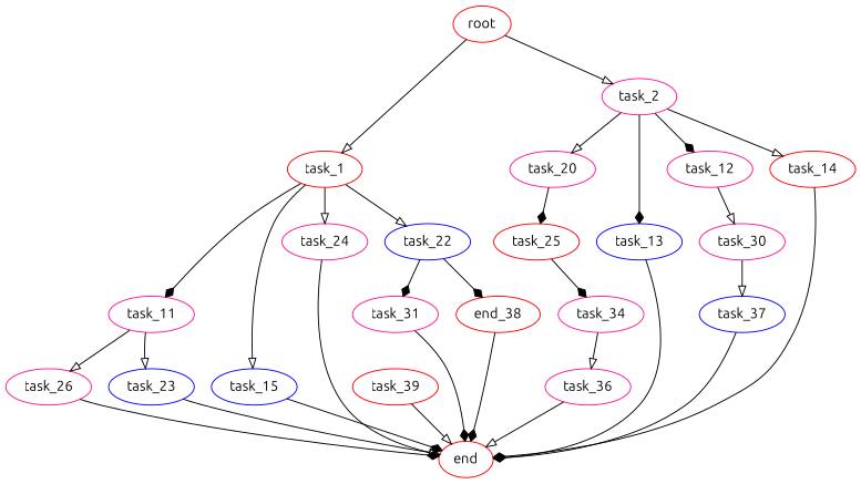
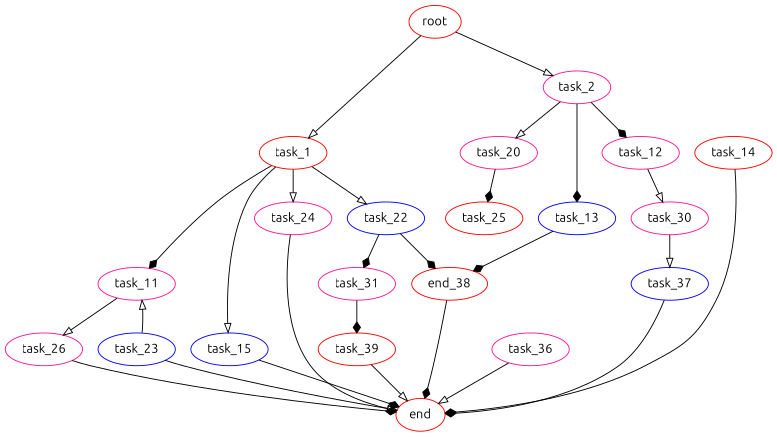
  digraph {
    fontname=Ubuntu
    node [color=deeppink fontname=Ubuntu]
    edge [arrowhead=onormal fontname=Ubuntu]
    root [color=red]
    task_1 [color=red]
    task_2
    task_11
    task_15 [color=blue]
    task_22 [color=blue]
    task_24
    task_12
    task_13 [color=blue]
    task_14 [color=red]
    task_20
    task_23 [color=blue]
    task_26
    end [color=red]
    task_31
    n16 [color=red label=end_38]
    task_30
    task_25 [color=red]
    task_37 [color=blue]
-   task_34
    task_39 [color=red]
    task_36
    root -> task_1
    root -> task_2
    task_1 -> task_11 [arrowhead=diamond]
    task_1 -> task_15
    task_1 -> task_22
    task_1 -> task_24
    task_2 -> task_12 [arrowhead=diamond]
    task_2 -> task_13 [arrowhead=diamond]
-   task_2 -> task_14
    task_2 -> task_20
-   task_11 -> task_23
+   task_23 -> task_11
    task_11 -> task_26
    task_15 -> end [arrowhead=diamond]
    task_22 -> task_31 [arrowhead=diamond]
    task_22 -> n16 [arrowhead=diamond]
    task_24 -> end
    task_12 -> task_30
-   task_13 -> end [arrowhead=diamond]
+   task_13 -> n16 [arrowhead=diamond]
    task_14 -> end [arrowhead=diamond]
    task_20 -> task_25 [arrowhead=diamond]
    task_23 -> end
    task_26 -> end [arrowhead=diamond]
-   task_31 -> end [arrowhead=diamond]
+   task_31 -> task_39 [arrowhead=diamond]
    n16 -> end [arrowhead=diamond]
    task_30 -> task_37
-   task_25 -> task_34 [arrowhead=diamond]
    task_37 -> end [arrowhead=diamond]
-   task_34 -> task_36
    task_39 -> end
    task_36 -> end
  }
